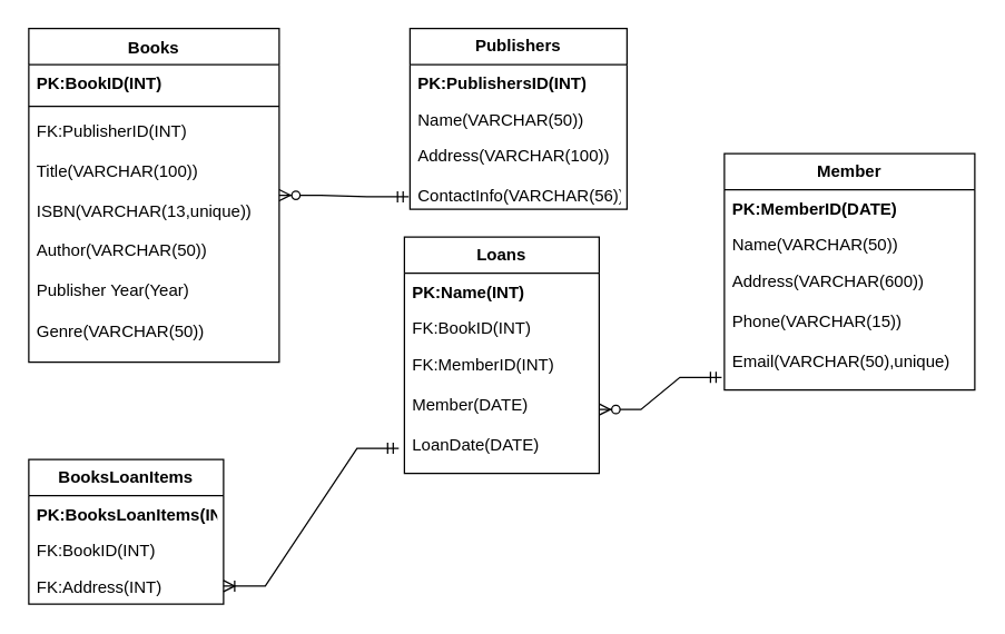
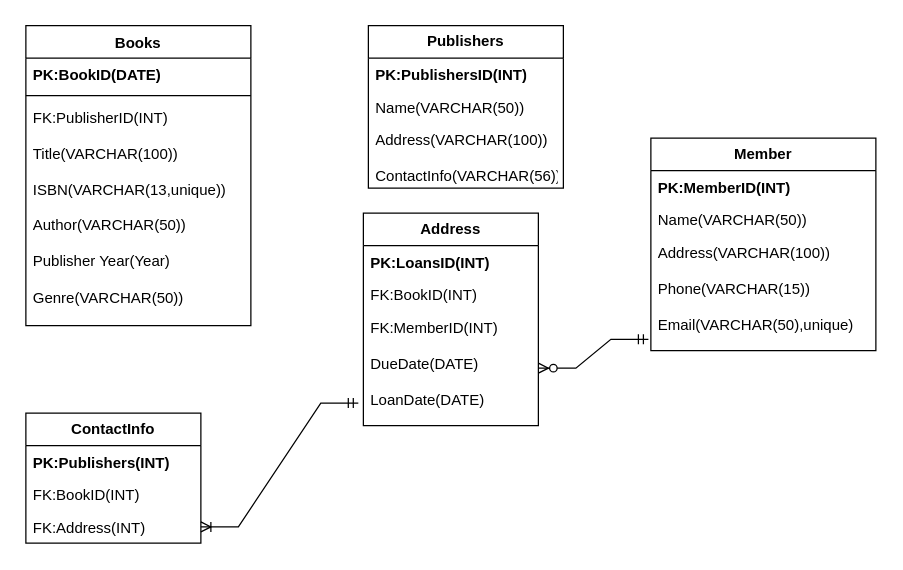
  <mxCell id="0" />
  <mxCell id="1" parent="0" />
  <mxCell id="2" value="Books" style="swimlane;fontStyle=1;align=center;verticalAlign=top;childLayout=stackLayout;horizontal=1;startSize=26;horizontalStack=0;resizeParent=1;resizeParentMax=0;resizeLast=0;collapsible=1;marginBottom=0;whiteSpace=wrap;html=1;" vertex="1" parent="1"><mxGeometry x="20" y="20" width="180" height="240" as="geometry" /></mxCell>
- <mxCell id="3" value="&lt;b&gt;PK:BookID(INT)&lt;/b&gt;" style="text;strokeColor=none;fillColor=none;align=left;verticalAlign=top;spacingLeft=4;spacingRight=4;overflow=hidden;rotatable=0;points=[[0,0.5],[1,0.5]];portConstraint=eastwest;whiteSpace=wrap;html=1;" vertex="1" parent="2"><mxGeometry y="26" width="180" height="26" as="geometry" /></mxCell>
+ <mxCell id="3" value="&lt;b&gt;PK:BookID(DATE)&lt;/b&gt;" style="text;strokeColor=none;fillColor=none;align=left;verticalAlign=top;spacingLeft=4;spacingRight=4;overflow=hidden;rotatable=0;points=[[0,0.5],[1,0.5]];portConstraint=eastwest;whiteSpace=wrap;html=1;" vertex="1" parent="2"><mxGeometry y="26" width="180" height="26" as="geometry" /></mxCell>
  <mxCell id="4" value="" style="line;strokeWidth=1;fillColor=none;align=left;verticalAlign=middle;spacingTop=-1;spacingLeft=3;spacingRight=3;rotatable=0;labelPosition=right;points=[];portConstraint=eastwest;strokeColor=inherit;" vertex="1" parent="2"><mxGeometry y="52" width="180" height="8" as="geometry" /></mxCell>
  <mxCell id="5" value="FK:PublisherID(INT)&lt;div&gt;&lt;br&gt;&lt;/div&gt;&lt;div&gt;Title(VARCHAR(100))&lt;/div&gt;&lt;div&gt;&lt;br&gt;&lt;/div&gt;&lt;div&gt;ISBN(VARCHAR(13,unique))&lt;/div&gt;&lt;div&gt;&lt;br&gt;&lt;/div&gt;&lt;div&gt;Author(VARCHAR(50))&lt;/div&gt;&lt;div&gt;&lt;br&gt;&lt;/div&gt;&lt;div&gt;Publisher Year(Year)&lt;/div&gt;&lt;div&gt;&lt;br&gt;&lt;/div&gt;&lt;div&gt;Genre&lt;span style=&quot;background-color: transparent; color: light-dark(rgb(0, 0, 0), rgb(255, 255, 255));&quot;&gt;(VARCHAR(50))&lt;/span&gt;&lt;/div&gt;" style="text;strokeColor=none;fillColor=none;align=left;verticalAlign=top;spacingLeft=4;spacingRight=4;overflow=hidden;rotatable=0;points=[[0,0.5],[1,0.5]];portConstraint=eastwest;whiteSpace=wrap;html=1;" vertex="1" parent="2"><mxGeometry y="60" width="180" height="180" as="geometry" /></mxCell>
- <mxCell id="6" value="&lt;b&gt;BooksLoanItems&lt;/b&gt;" style="swimlane;fontStyle=0;childLayout=stackLayout;horizontal=1;startSize=26;fillColor=none;horizontalStack=0;resizeParent=1;resizeParentMax=0;resizeLast=0;collapsible=1;marginBottom=0;whiteSpace=wrap;html=1;" vertex="1" parent="1"><mxGeometry x="20" y="330" width="140" height="104" as="geometry" /></mxCell>
- <mxCell id="7" value="&lt;b&gt;PK:BooksLoanItems(INT)&lt;/b&gt;&lt;div&gt;&lt;br&gt;&lt;/div&gt;" style="text;strokeColor=none;fillColor=none;align=left;verticalAlign=top;spacingLeft=4;spacingRight=4;overflow=hidden;rotatable=0;points=[[0,0.5],[1,0.5]];portConstraint=eastwest;whiteSpace=wrap;html=1;" vertex="1" parent="6"><mxGeometry y="26" width="140" height="26" as="geometry" /></mxCell>
+ <mxCell id="6" value="&lt;b&gt;ContactInfo&lt;/b&gt;" style="swimlane;fontStyle=0;childLayout=stackLayout;horizontal=1;startSize=26;fillColor=none;horizontalStack=0;resizeParent=1;resizeParentMax=0;resizeLast=0;collapsible=1;marginBottom=0;whiteSpace=wrap;html=1;" vertex="1" parent="1"><mxGeometry x="20" y="330" width="140" height="104" as="geometry" /></mxCell>
+ <mxCell id="7" value="&lt;b&gt;PK:Publishers(INT)&lt;/b&gt;&lt;div&gt;&lt;br&gt;&lt;/div&gt;" style="text;strokeColor=none;fillColor=none;align=left;verticalAlign=top;spacingLeft=4;spacingRight=4;overflow=hidden;rotatable=0;points=[[0,0.5],[1,0.5]];portConstraint=eastwest;whiteSpace=wrap;html=1;" vertex="1" parent="6"><mxGeometry y="26" width="140" height="26" as="geometry" /></mxCell>
  <mxCell id="8" value="FK:BookID(INT)" style="text;strokeColor=none;fillColor=none;align=left;verticalAlign=top;spacingLeft=4;spacingRight=4;overflow=hidden;rotatable=0;points=[[0,0.5],[1,0.5]];portConstraint=eastwest;whiteSpace=wrap;html=1;" vertex="1" parent="6"><mxGeometry y="52" width="140" height="26" as="geometry" /></mxCell>
  <mxCell id="9" value="FK:Address(INT)" style="text;strokeColor=none;fillColor=none;align=left;verticalAlign=top;spacingLeft=4;spacingRight=4;overflow=hidden;rotatable=0;points=[[0,0.5],[1,0.5]];portConstraint=eastwest;whiteSpace=wrap;html=1;" vertex="1" parent="6"><mxGeometry y="78" width="140" height="26" as="geometry" /></mxCell>
  <mxCell id="10" value="&lt;b&gt;Publishers&lt;/b&gt;" style="swimlane;fontStyle=0;childLayout=stackLayout;horizontal=1;startSize=26;fillColor=none;horizontalStack=0;resizeParent=1;resizeParentMax=0;resizeLast=0;collapsible=1;marginBottom=0;whiteSpace=wrap;html=1;" vertex="1" parent="1"><mxGeometry x="294" y="20" width="156" height="130" as="geometry" /></mxCell>
  <mxCell id="11" value="&lt;b&gt;PK:PublishersID(INT)&lt;/b&gt;" style="text;strokeColor=none;fillColor=none;align=left;verticalAlign=top;spacingLeft=4;spacingRight=4;overflow=hidden;rotatable=0;points=[[0,0.5],[1,0.5]];portConstraint=eastwest;whiteSpace=wrap;html=1;" vertex="1" parent="10"><mxGeometry y="26" width="156" height="26" as="geometry" /></mxCell>
  <mxCell id="12" value="Name(VARCHAR(50))" style="text;strokeColor=none;fillColor=none;align=left;verticalAlign=top;spacingLeft=4;spacingRight=4;overflow=hidden;rotatable=0;points=[[0,0.5],[1,0.5]];portConstraint=eastwest;whiteSpace=wrap;html=1;" vertex="1" parent="10"><mxGeometry y="52" width="156" height="26" as="geometry" /></mxCell>
  <mxCell id="13" value="Address(VARCHAR(100))&lt;div&gt;&lt;br&gt;&lt;/div&gt;&lt;div&gt;ContactInfo(VARCHAR(56))&lt;/div&gt;" style="text;strokeColor=none;fillColor=none;align=left;verticalAlign=top;spacingLeft=4;spacingRight=4;overflow=hidden;rotatable=0;points=[[0,0.5],[1,0.5]];portConstraint=eastwest;whiteSpace=wrap;html=1;" vertex="1" parent="10"><mxGeometry y="78" width="156" height="52" as="geometry" /></mxCell>
- <mxCell id="14" value="&lt;b&gt;Loans&lt;/b&gt;" style="swimlane;fontStyle=0;childLayout=stackLayout;horizontal=1;startSize=26;fillColor=none;horizontalStack=0;resizeParent=1;resizeParentMax=0;resizeLast=0;collapsible=1;marginBottom=0;whiteSpace=wrap;html=1;" vertex="1" parent="1"><mxGeometry x="290" y="170" width="140" height="170" as="geometry" /></mxCell>
- <mxCell id="15" value="&lt;b&gt;PK:Name(INT)&lt;/b&gt;" style="text;strokeColor=none;fillColor=none;align=left;verticalAlign=top;spacingLeft=4;spacingRight=4;overflow=hidden;rotatable=0;points=[[0,0.5],[1,0.5]];portConstraint=eastwest;whiteSpace=wrap;html=1;" vertex="1" parent="14"><mxGeometry y="26" width="140" height="26" as="geometry" /></mxCell>
+ <mxCell id="14" value="&lt;b&gt;Address&lt;/b&gt;" style="swimlane;fontStyle=0;childLayout=stackLayout;horizontal=1;startSize=26;fillColor=none;horizontalStack=0;resizeParent=1;resizeParentMax=0;resizeLast=0;collapsible=1;marginBottom=0;whiteSpace=wrap;html=1;" vertex="1" parent="1"><mxGeometry x="290" y="170" width="140" height="170" as="geometry" /></mxCell>
+ <mxCell id="15" value="&lt;b&gt;PK:LoansID(INT)&lt;/b&gt;" style="text;strokeColor=none;fillColor=none;align=left;verticalAlign=top;spacingLeft=4;spacingRight=4;overflow=hidden;rotatable=0;points=[[0,0.5],[1,0.5]];portConstraint=eastwest;whiteSpace=wrap;html=1;" vertex="1" parent="14"><mxGeometry y="26" width="140" height="26" as="geometry" /></mxCell>
  <mxCell id="16" value="FK:BookID(INT)" style="text;strokeColor=none;fillColor=none;align=left;verticalAlign=top;spacingLeft=4;spacingRight=4;overflow=hidden;rotatable=0;points=[[0,0.5],[1,0.5]];portConstraint=eastwest;whiteSpace=wrap;html=1;" vertex="1" parent="14"><mxGeometry y="52" width="140" height="26" as="geometry" /></mxCell>
- <mxCell id="17" value="FK:MemberID(INT)&lt;div&gt;&lt;br&gt;&lt;/div&gt;&lt;div&gt;Member(DATE)&lt;/div&gt;&lt;div&gt;&lt;br&gt;&lt;/div&gt;&lt;div&gt;LoanDate(DATE)&lt;/div&gt;&lt;div&gt;&lt;br&gt;&lt;/div&gt;" style="text;strokeColor=none;fillColor=none;align=left;verticalAlign=top;spacingLeft=4;spacingRight=4;overflow=hidden;rotatable=0;points=[[0,0.5],[1,0.5]];portConstraint=eastwest;whiteSpace=wrap;html=1;" vertex="1" parent="14"><mxGeometry y="78" width="140" height="92" as="geometry" /></mxCell>
+ <mxCell id="17" value="FK:MemberID(INT)&lt;div&gt;&lt;br&gt;&lt;/div&gt;&lt;div&gt;DueDate(DATE)&lt;/div&gt;&lt;div&gt;&lt;br&gt;&lt;/div&gt;&lt;div&gt;LoanDate(DATE)&lt;/div&gt;&lt;div&gt;&lt;br&gt;&lt;/div&gt;" style="text;strokeColor=none;fillColor=none;align=left;verticalAlign=top;spacingLeft=4;spacingRight=4;overflow=hidden;rotatable=0;points=[[0,0.5],[1,0.5]];portConstraint=eastwest;whiteSpace=wrap;html=1;" vertex="1" parent="14"><mxGeometry y="78" width="140" height="92" as="geometry" /></mxCell>
  <mxCell id="18" value="&lt;b&gt;Member&lt;/b&gt;" style="swimlane;fontStyle=0;childLayout=stackLayout;horizontal=1;startSize=26;fillColor=none;horizontalStack=0;resizeParent=1;resizeParentMax=0;resizeLast=0;collapsible=1;marginBottom=0;whiteSpace=wrap;html=1;" vertex="1" parent="1"><mxGeometry x="520" y="110" width="180" height="170" as="geometry" /></mxCell>
- <mxCell id="19" value="&lt;b&gt;PK:MemberID(DATE)&lt;/b&gt;" style="text;strokeColor=none;fillColor=none;align=left;verticalAlign=top;spacingLeft=4;spacingRight=4;overflow=hidden;rotatable=0;points=[[0,0.5],[1,0.5]];portConstraint=eastwest;whiteSpace=wrap;html=1;" vertex="1" parent="18"><mxGeometry y="26" width="180" height="26" as="geometry" /></mxCell>
+ <mxCell id="19" value="&lt;b&gt;PK:MemberID(INT)&lt;/b&gt;" style="text;strokeColor=none;fillColor=none;align=left;verticalAlign=top;spacingLeft=4;spacingRight=4;overflow=hidden;rotatable=0;points=[[0,0.5],[1,0.5]];portConstraint=eastwest;whiteSpace=wrap;html=1;" vertex="1" parent="18"><mxGeometry y="26" width="180" height="26" as="geometry" /></mxCell>
  <mxCell id="20" value="Name(VARCHAR(50))" style="text;strokeColor=none;fillColor=none;align=left;verticalAlign=top;spacingLeft=4;spacingRight=4;overflow=hidden;rotatable=0;points=[[0,0.5],[1,0.5]];portConstraint=eastwest;whiteSpace=wrap;html=1;" vertex="1" parent="18"><mxGeometry y="52" width="180" height="26" as="geometry" /></mxCell>
- <mxCell id="21" value="Address(VARCHAR(600))&lt;div&gt;&lt;br&gt;&lt;/div&gt;&lt;div&gt;Phone(VARCHAR(15))&lt;/div&gt;&lt;div&gt;&lt;br&gt;&lt;/div&gt;&lt;div&gt;Email(VARCHAR(50),unique)&lt;/div&gt;" style="text;strokeColor=none;fillColor=none;align=left;verticalAlign=top;spacingLeft=4;spacingRight=4;overflow=hidden;rotatable=0;points=[[0,0.5],[1,0.5]];portConstraint=eastwest;whiteSpace=wrap;html=1;" vertex="1" parent="18"><mxGeometry y="78" width="180" height="92" as="geometry" /></mxCell>
- <mxCell id="22" value="" style="edgeStyle=entityRelationEdgeStyle;fontSize=12;html=1;endArrow=ERzeroToMany;startArrow=ERmandOne;rounded=0;exitX=-0.006;exitY=0.827;exitDx=0;exitDy=0;exitPerimeter=0;entryX=1;entryY=0.333;entryDx=0;entryDy=0;entryPerimeter=0;" edge="1" parent="1" source="13" target="5"><mxGeometry width="100" height="100" relative="1" as="geometry"><mxPoint x="260" y="100" as="sourcePoint" /><mxPoint x="230" y="220" as="targetPoint" /><Array as="points"><mxPoint x="200" y="150" /></Array></mxGeometry></mxCell>
+ <mxCell id="21" value="Address(VARCHAR(100))&lt;div&gt;&lt;br&gt;&lt;/div&gt;&lt;div&gt;Phone(VARCHAR(15))&lt;/div&gt;&lt;div&gt;&lt;br&gt;&lt;/div&gt;&lt;div&gt;Email(VARCHAR(50),unique)&lt;/div&gt;" style="text;strokeColor=none;fillColor=none;align=left;verticalAlign=top;spacingLeft=4;spacingRight=4;overflow=hidden;rotatable=0;points=[[0,0.5],[1,0.5]];portConstraint=eastwest;whiteSpace=wrap;html=1;" vertex="1" parent="18"><mxGeometry y="78" width="180" height="92" as="geometry" /></mxCell>
  <mxCell id="23" value="" style="edgeStyle=entityRelationEdgeStyle;fontSize=12;html=1;endArrow=ERoneToMany;startArrow=ERmandOne;rounded=0;exitX=-0.029;exitY=0.804;exitDx=0;exitDy=0;exitPerimeter=0;entryX=1;entryY=0.5;entryDx=0;entryDy=0;" edge="1" parent="1" source="17" target="9"><mxGeometry width="100" height="100" relative="1" as="geometry"><mxPoint x="310" y="360" as="sourcePoint" /><mxPoint x="210" y="410" as="targetPoint" /></mxGeometry></mxCell>
  <mxCell id="24" value="" style="edgeStyle=entityRelationEdgeStyle;fontSize=12;html=1;endArrow=ERzeroToMany;startArrow=ERmandOne;rounded=0;exitX=-0.011;exitY=0.902;exitDx=0;exitDy=0;exitPerimeter=0;entryX=1;entryY=0.5;entryDx=0;entryDy=0;" edge="1" parent="1" source="21" target="17"><mxGeometry width="100" height="100" relative="1" as="geometry"><mxPoint x="510" y="275" as="sourcePoint" /><mxPoint x="440" y="273" as="targetPoint" /><Array as="points"><mxPoint x="417" y="284" /></Array></mxGeometry></mxCell>
